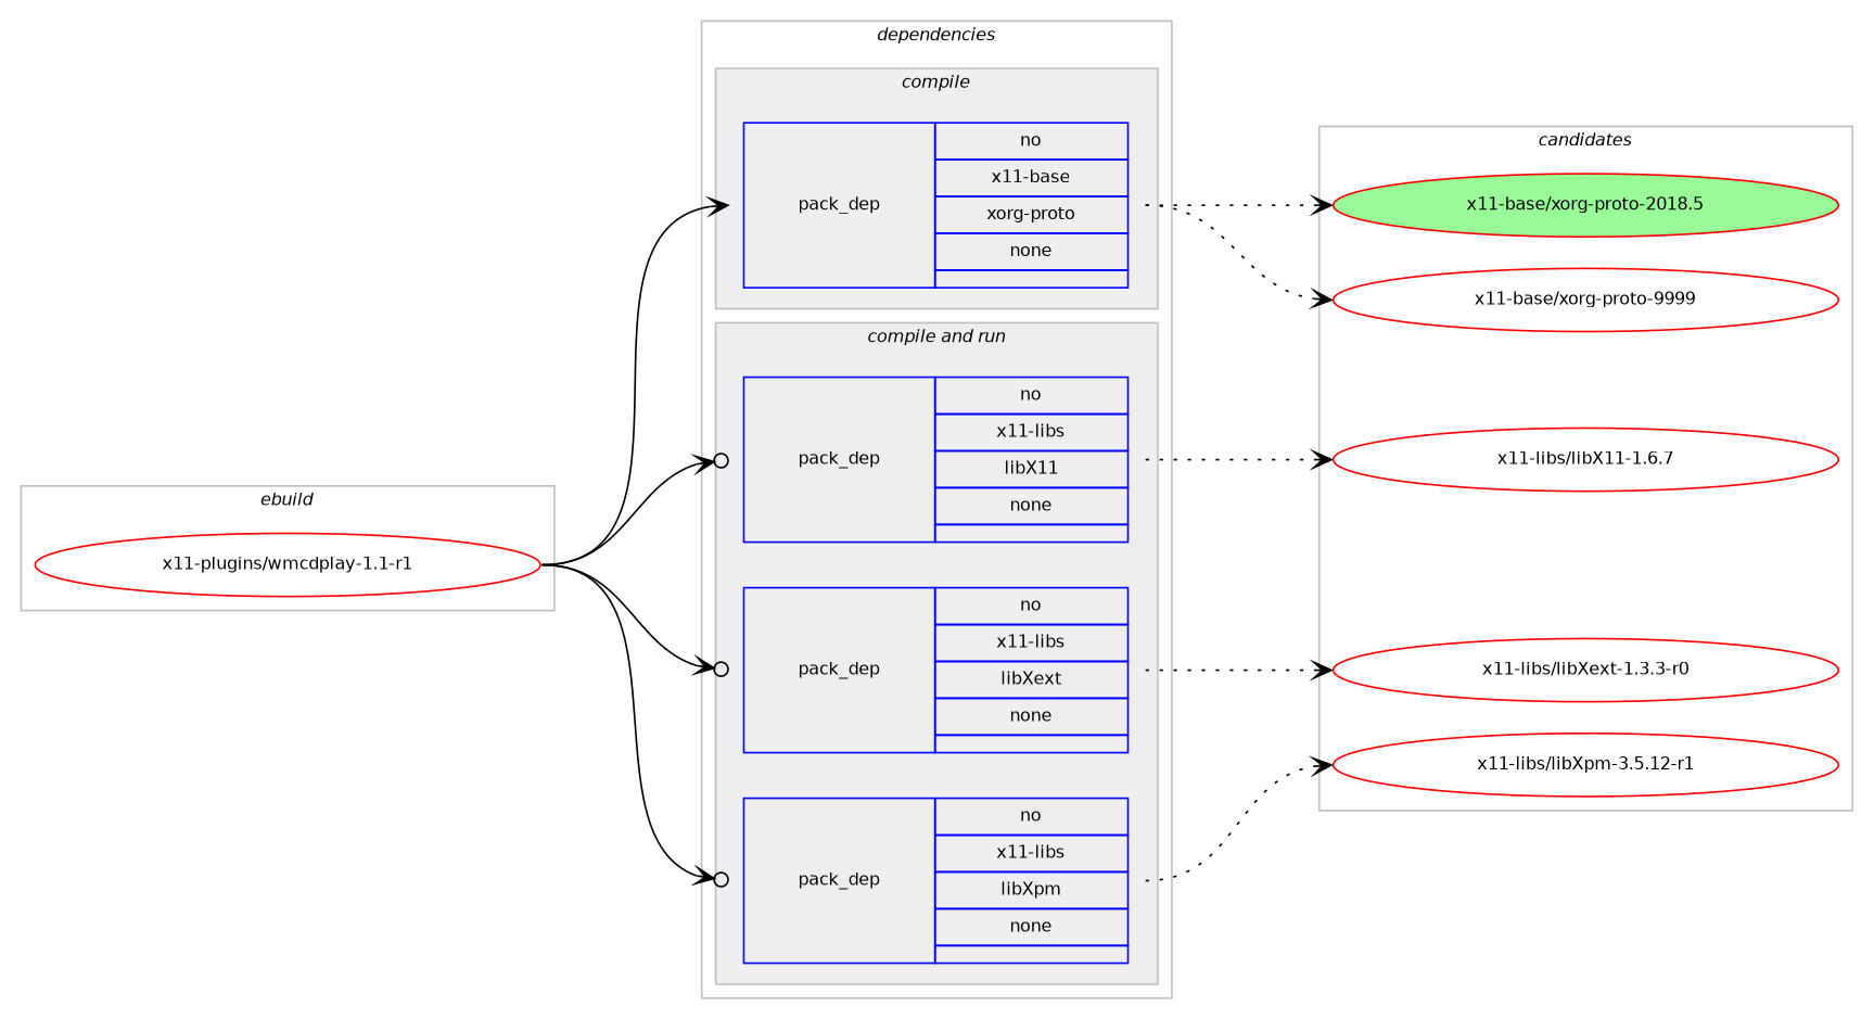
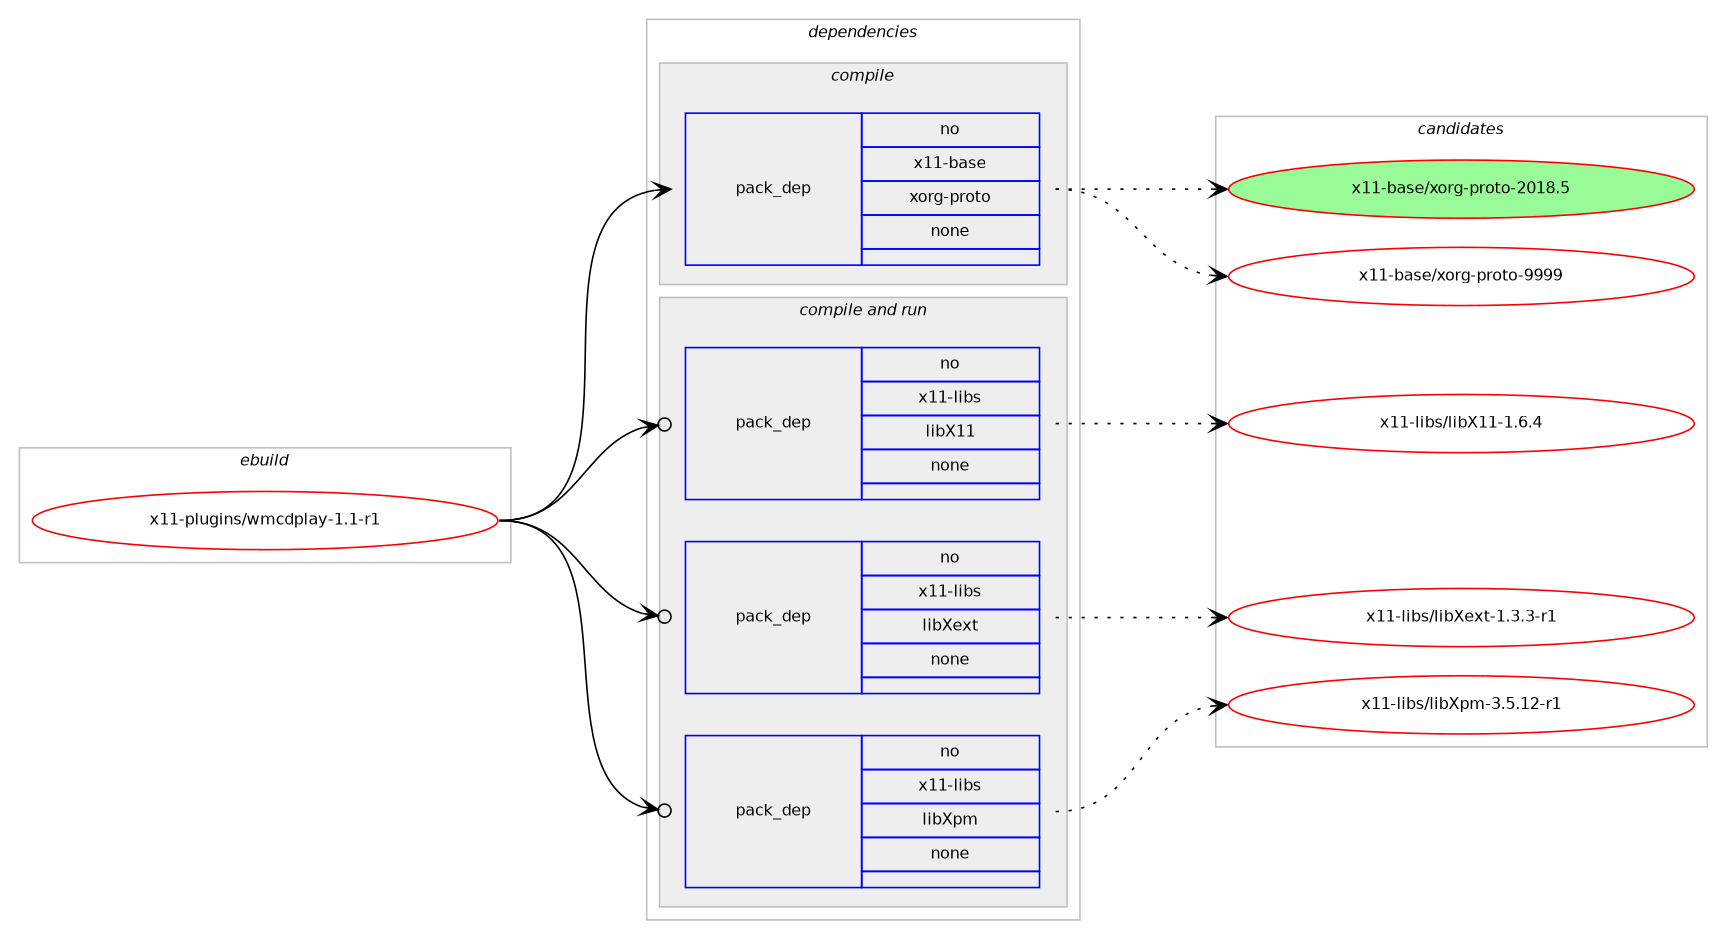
  digraph {
    compound=true
    concentrate=true
    fontname=Helvetica
    fontsize=10
    newrank=true
    rankdir=LR
    ranksep=1.5
    node [color=red fillcolor=white fontname=Helvetica fontsize=10 style=filled]
    edge [arrowhead=vee headport=w style=dotted tailport=e weight=100]
    n1 [label="x11-plugins/wmcdplay-1.1-r1" width=4]
    n2 [color=blue label=<<TABLE BORDER="0" CELLBORDER="1" CELLSPACING="0" CELLPADDING="4" WIDTH="220"><TR><TD ROWSPAN="6" CELLPADDING="30">pack_dep</TD></TR><TR><TD WIDTH="110">no</TD></TR><TR><TD>x11-base</TD></TR><TR><TD>xorg-proto</TD></TR><TR><TD>none</TD></TR><TR><TD></TD></TR></TABLE>> shape=none fillcolor="" style=""]
    n3 [color=blue label=<<TABLE BORDER="0" CELLBORDER="1" CELLSPACING="0" CELLPADDING="4" WIDTH="220"><TR><TD ROWSPAN="6" CELLPADDING="30">pack_dep</TD></TR><TR><TD WIDTH="110">no</TD></TR><TR><TD>x11-libs</TD></TR><TR><TD>libX11</TD></TR><TR><TD>none</TD></TR><TR><TD></TD></TR></TABLE>> shape=none fillcolor="" style=""]
    n4 [color=blue label=<<TABLE BORDER="0" CELLBORDER="1" CELLSPACING="0" CELLPADDING="4" WIDTH="220"><TR><TD ROWSPAN="6" CELLPADDING="30">pack_dep</TD></TR><TR><TD WIDTH="110">no</TD></TR><TR><TD>x11-libs</TD></TR><TR><TD>libXext</TD></TR><TR><TD>none</TD></TR><TR><TD></TD></TR></TABLE>> shape=none fillcolor="" style=""]
    n5 [color=blue label=<<TABLE BORDER="0" CELLBORDER="1" CELLSPACING="0" CELLPADDING="4" WIDTH="220"><TR><TD ROWSPAN="6" CELLPADDING="30">pack_dep</TD></TR><TR><TD WIDTH="110">no</TD></TR><TR><TD>x11-libs</TD></TR><TR><TD>libXpm</TD></TR><TR><TD>none</TD></TR><TR><TD></TD></TR></TABLE>> shape=none fillcolor="" style=""]
    n6 [fillcolor=palegreen label="x11-base/xorg-proto-2018.5" width=4]
    n7 [label="x11-base/xorg-proto-9999" width=4]
-   n8 [label="x11-libs/libX11-1.6.7" width=4]
-   n9 [label="x11-libs/libXext-1.3.3-r0" width=4]
+   n8 [label="x11-libs/libX11-1.6.4" width=4]
+   n9 [label="x11-libs/libXext-1.3.3-r1" width=4]
    n10 [label="x11-libs/libXpm-3.5.12-r1" width=4]
    subgraph cluster_1 {
      color=gray
      label=<<i>ebuild</i>>
      rank=same
      n1
    }
    subgraph cluster_2 {
      color=gray
      label=<<i>dependencies</i>>
      subgraph cluster_3 {
        color=gray
        fillcolor="#eeeeee"
        label=<<i>compile</i>>
        style=filled
        subgraph sub_4 {
          color=gray
          fillcolor="#eeeeee"
          label=<<i>compile</i>>
          style=filled
          n2
        }
      }
      subgraph cluster_5 {
        color=gray
        fillcolor="#eeeeee"
        label=<<i>compile and run</i>>
        style=filled
        subgraph sub_6 {
          color=gray
          fillcolor="#eeeeee"
          label=<<i>compile and run</i>>
          style=filled
          n3
        }
        subgraph sub_7 {
          color=gray
          fillcolor="#eeeeee"
          label=<<i>compile and run</i>>
          style=filled
          n4
        }
        subgraph sub_8 {
          color=gray
          fillcolor="#eeeeee"
          label=<<i>compile and run</i>>
          style=filled
          n5
        }
      }
      subgraph cluster_9 {
        color=gray
        fillcolor="#eeeeee"
        label=<<i>run</i>>
        style=filled
      }
    }
    subgraph cluster_10 {
      color=gray
      label=<<i>candidates</i>>
      rank=same
      subgraph sub_11 {
        color=black
        label=<<i>candidates</i>>
        nodesep=1
        rank=same
        n6
        n7
      }
      subgraph sub_12 {
        color=black
        label=<<i>candidates</i>>
        nodesep=1
        rank=same
        n8
      }
      subgraph sub_13 {
        color=black
        label=<<i>candidates</i>>
        nodesep=1
        rank=same
        n9
      }
      subgraph sub_14 {
        color=black
        label=<<i>candidates</i>>
        nodesep=1
        rank=same
        n10
      }
    }
    n1 -> n2 [style=solid weight=20]
    n1 -> n3 [arrowhead=odotvee style=solid weight=20]
    n1 -> n4 [arrowhead=odotvee style=solid weight=20]
    n1 -> n5 [arrowhead=odotvee style=solid weight=20]
    n2 -> n6
    n2 -> n7
    n3 -> n8
    n4 -> n9
    n5 -> n10
  }
